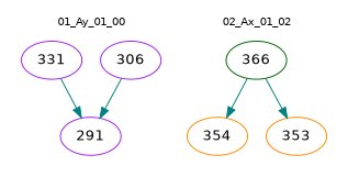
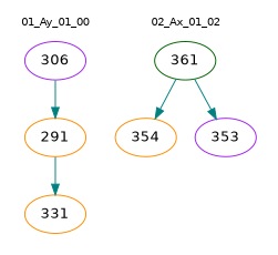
  digraph {
    fontname="DejaVu Sans"
    node [color=purple fontname="DejaVu Sans"]
    edge [color=teal fontname="DejaVu Sans"]
    n1 [label=306]
-   n2 [label=291]
-   n3 [label=331]
+   n2 [color=darkorange label=291]
+   n3 [color=darkorange label=331]
    n4 [color=darkorange label=354]
-   n5 [color=darkgreen label=366]
-   n6 [color=darkorange label=353]
+   n5 [color=darkgreen label=361]
+   n6 [label=353]
    subgraph cluster_1 {
      color=white
      fontsize=10
      label="01_Ay_01_00"
      n1
      n2
      n3
    }
    subgraph cluster_2 {
      color=white
      fontsize=10
      label="02_Ax_01_02"
      n4
      n5
      n6
    }
    n1 -> n2
-   n3 -> n2
+   n2 -> n3
    n5 -> n4
    n5 -> n6
  }
